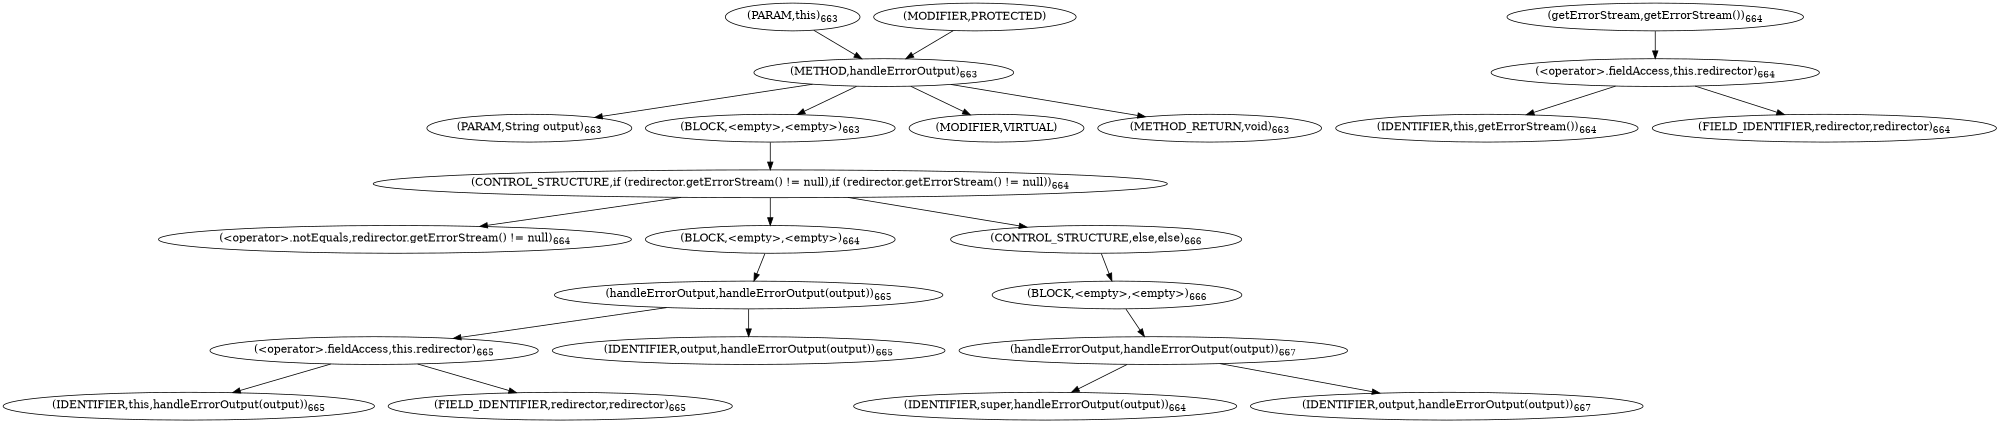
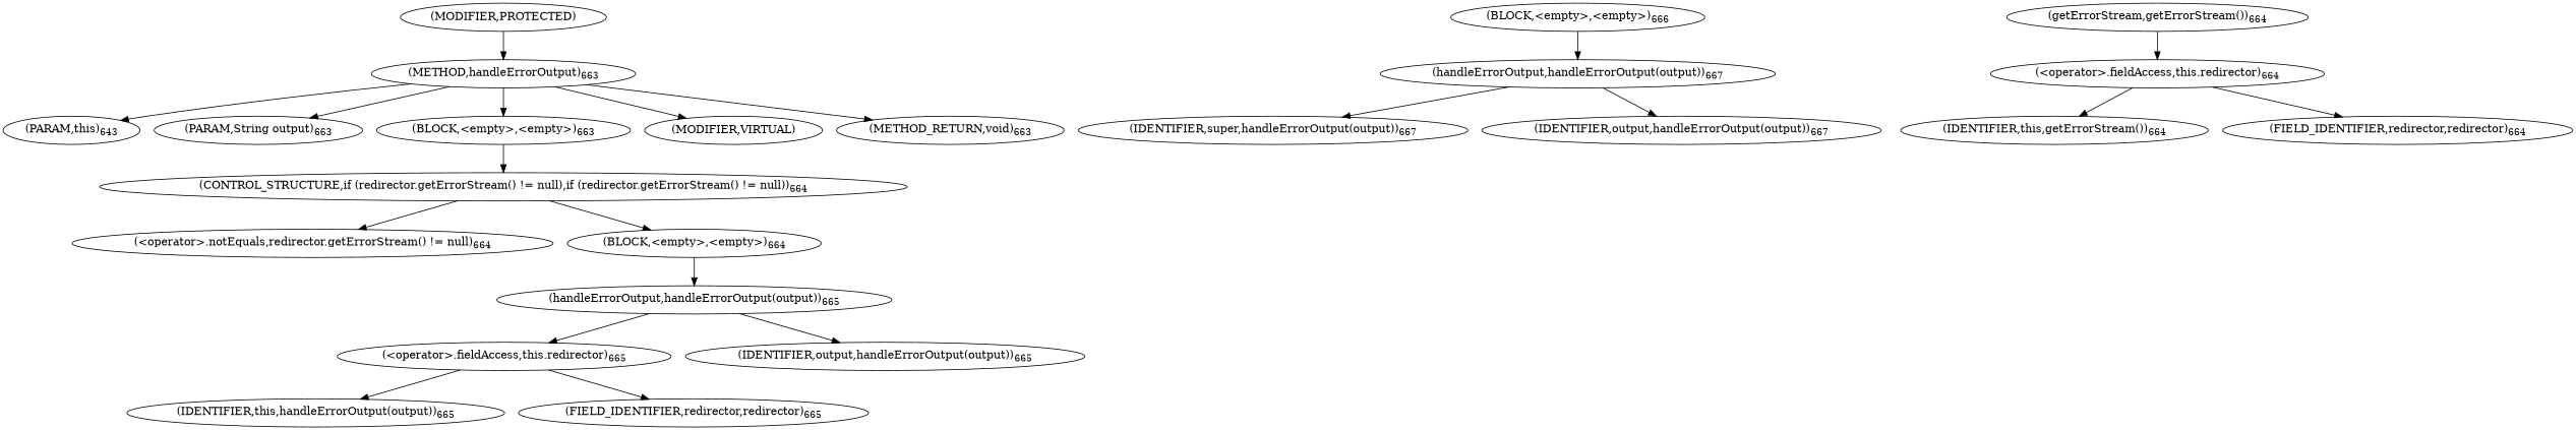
  digraph {
    n1 [label=<(METHOD,handleErrorOutput)<SUB>663</SUB>>]
-   n2 [label=<(PARAM,this)<SUB>663</SUB>>]
+   n2 [label=<(PARAM,this)<SUB>643</SUB>>]
    n3 [label=<(PARAM,String output)<SUB>663</SUB>>]
    n4 [label=<(BLOCK,&lt;empty&gt;,&lt;empty&gt;)<SUB>663</SUB>>]
    n5 [label=<(MODIFIER,VIRTUAL)>]
    n6 [label=<(METHOD_RETURN,void)<SUB>663</SUB>>]
    n7 [label=<(CONTROL_STRUCTURE,if (redirector.getErrorStream() != null),if (redirector.getErrorStream() != null))<SUB>664</SUB>>]
    n8 [label=<(MODIFIER,PROTECTED)>]
    n9 [label=<(&lt;operator&gt;.notEquals,redirector.getErrorStream() != null)<SUB>664</SUB>>]
    n10 [label=<(BLOCK,&lt;empty&gt;,&lt;empty&gt;)<SUB>664</SUB>>]
-   n11 [label=<(CONTROL_STRUCTURE,else,else)<SUB>666</SUB>>]
    n12 [label=<(handleErrorOutput,handleErrorOutput(output))<SUB>665</SUB>>]
    n13 [label=<(BLOCK,&lt;empty&gt;,&lt;empty&gt;)<SUB>666</SUB>>]
    n14 [label=<(getErrorStream,getErrorStream())<SUB>664</SUB>>]
    n15 [label=<(&lt;operator&gt;.fieldAccess,this.redirector)<SUB>664</SUB>>]
    n16 [label=<(IDENTIFIER,this,getErrorStream())<SUB>664</SUB>>]
    n17 [label=<(FIELD_IDENTIFIER,redirector,redirector)<SUB>664</SUB>>]
    n18 [label=<(&lt;operator&gt;.fieldAccess,this.redirector)<SUB>665</SUB>>]
    n19 [label=<(IDENTIFIER,output,handleErrorOutput(output))<SUB>665</SUB>>]
    n20 [label=<(IDENTIFIER,this,handleErrorOutput(output))<SUB>665</SUB>>]
    n21 [label=<(FIELD_IDENTIFIER,redirector,redirector)<SUB>665</SUB>>]
    n22 [label=<(handleErrorOutput,handleErrorOutput(output))<SUB>667</SUB>>]
-   n23 [label=<(IDENTIFIER,super,handleErrorOutput(output))<SUB>664</SUB>>]
+   n23 [label=<(IDENTIFIER,super,handleErrorOutput(output))<SUB>667</SUB>>]
    n24 [label=<(IDENTIFIER,output,handleErrorOutput(output))<SUB>667</SUB>>]
-   n2 -> n1
+   n1 -> n2
    n1 -> n3
    n1 -> n4
    n1 -> n5
    n1 -> n6
    n4 -> n7
    n7 -> n9
    n7 -> n10
-   n7 -> n11
    n8 -> n1
    n10 -> n12
-   n11 -> n13
    n12 -> n18
    n12 -> n19
    n13 -> n22
    n14 -> n15
    n15 -> n16
    n15 -> n17
    n18 -> n20
    n18 -> n21
    n22 -> n23
    n22 -> n24
  }
